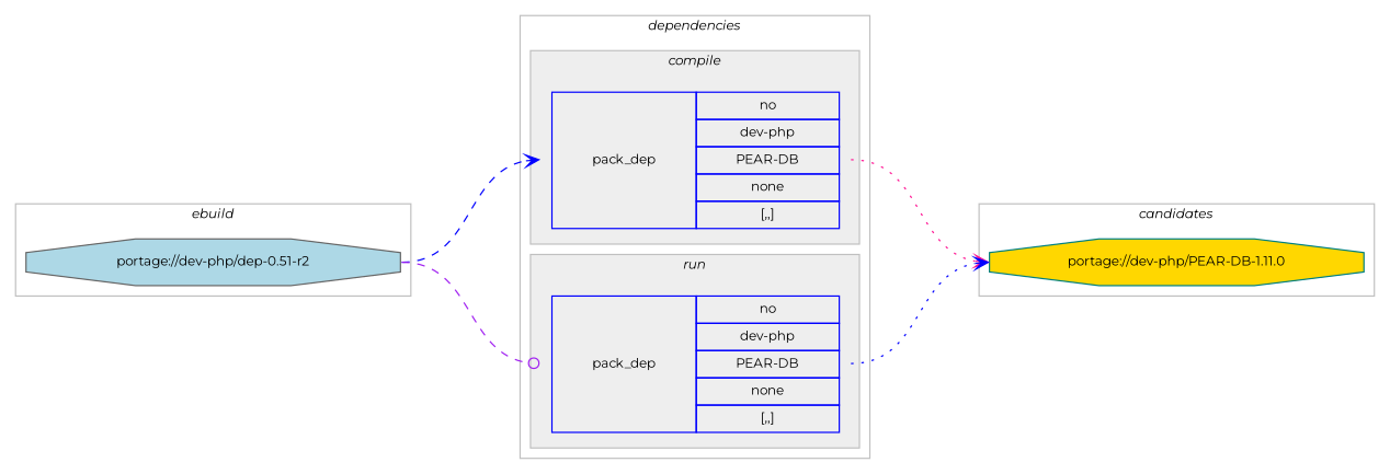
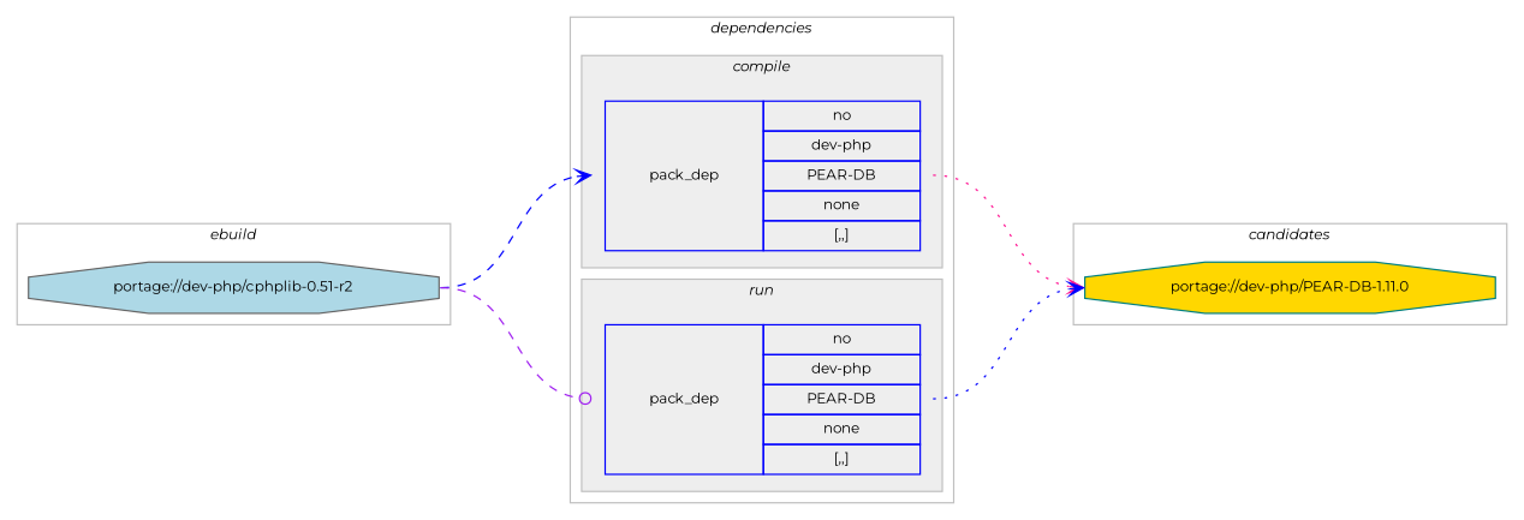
  digraph {
    compound=true
    concentrate=true
    fontname=Montserrat
    fontsize=10
    newrank=true
    rankdir=LR
    ranksep=1.5
    node [color=blue fontname=Montserrat fontsize=10 shape=octagon]
    edge [arrowhead=vee headport=w style=dashed tailport=e weight=20 color=blue fontname=Montserrat]
-   n1 [color=gray40 label="portage://dev-php/dep-0.51-r2" width=4 style=filled fillcolor=lightblue]
+   n1 [color=gray40 label="portage://dev-php/cphplib-0.51-r2" width=4 style=filled fillcolor=lightblue]
    n2 [label=<<TABLE BORDER="0" CELLBORDER="1" CELLSPACING="0" CELLPADDING="4" WIDTH="220"><TR><TD ROWSPAN="6" CELLPADDING="30">pack_dep</TD></TR><TR><TD WIDTH="110">no</TD></TR><TR><TD>dev-php</TD></TR><TR><TD>PEAR-DB</TD></TR><TR><TD>none</TD></TR><TR><TD>[,,]</TD></TR></TABLE>> shape=none]
    n3 [label=<<TABLE BORDER="0" CELLBORDER="1" CELLSPACING="0" CELLPADDING="4" WIDTH="220"><TR><TD ROWSPAN="6" CELLPADDING="30">pack_dep</TD></TR><TR><TD WIDTH="110">no</TD></TR><TR><TD>dev-php</TD></TR><TR><TD>PEAR-DB</TD></TR><TR><TD>none</TD></TR><TR><TD>[,,]</TD></TR></TABLE>> shape=none]
    n4 [color=teal label="portage://dev-php/PEAR-DB-1.11.0" width=4 style=filled fillcolor=gold]
    subgraph cluster_1 {
      color=gray
      label=<<i>ebuild</i>>
      rank=same
      n1
    }
    subgraph cluster_2 {
      color=gray
      label=<<i>dependencies</i>>
      subgraph cluster_3 {
        color=gray
        fillcolor="#eeeeee"
        label=<<i>compile</i>>
        style=filled
        subgraph sub_4 {
          color=gray
          fillcolor="#eeeeee"
          label=<<i>compile</i>>
          style=filled
          n2
        }
      }
      subgraph cluster_5 {
        color=gray
        fillcolor="#eeeeee"
        label=<<i>compile and run</i>>
        style=filled
      }
      subgraph cluster_6 {
        color=gray
        fillcolor="#eeeeee"
        label=<<i>run</i>>
        style=filled
        subgraph sub_7 {
          color=gray
          fillcolor="#eeeeee"
          label=<<i>run</i>>
          style=filled
          n3
        }
      }
    }
    subgraph cluster_8 {
      color=gray
      label=<<i>candidates</i>>
      rank=same
      subgraph sub_9 {
        color=black
        label=<<i>candidates</i>>
        nodesep=1
        rank=same
        n4
      }
      subgraph sub_10 {
        color=black
        label=<<i>candidates</i>>
        nodesep=1
        rank=same
        n4
      }
    }
    n1 -> n2
    n1 -> n3 [arrowhead=odot color=purple]
    n2 -> n4 [style=dotted weight=100 color=deeppink]
    n3 -> n4 [style=dotted weight=100]
  }
